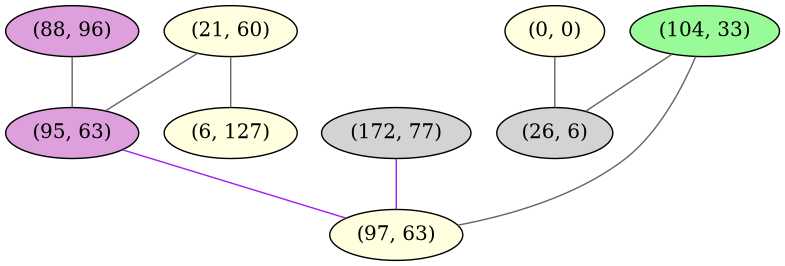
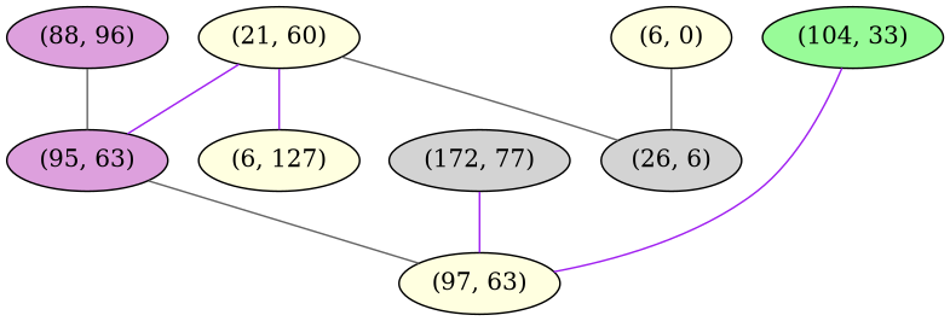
  graph {
    node [fillcolor=lightyellow style=filled]
    edge [color=gray40 weight=1]
    "(88, 96)" [fillcolor=plum]
    "(95, 63)" [fillcolor=plum]
    "(97, 63)"
    "(172, 77)" [fillcolor=lightgrey]
    "(21, 60)"
    "(6, 127)"
    "(26, 6)" [fillcolor=lightgrey]
    "(104, 33)" [fillcolor=palegreen]
-   "(0, 0)"
+   "(0, 0)" [label="(6, 0)"]
    "(88, 96)" -- "(95, 63)"
-   "(95, 63)" -- "(97, 63)" [color=purple]
+   "(95, 63)" -- "(97, 63)"
    "(172, 77)" -- "(97, 63)" [color=purple]
-   "(21, 60)" -- "(95, 63)"
-   "(21, 60)" -- "(6, 127)"
-   "(104, 33)" -- "(26, 6)"
-   "(104, 33)" -- "(97, 63)"
+   "(21, 60)" -- "(95, 63)" [color=purple]
+   "(21, 60)" -- "(6, 127)" [color=purple]
+   "(21, 60)" -- "(26, 6)"
+   "(104, 33)" -- "(97, 63)" [color=purple]
    "(0, 0)" -- "(26, 6)" [weight=4]
  }
